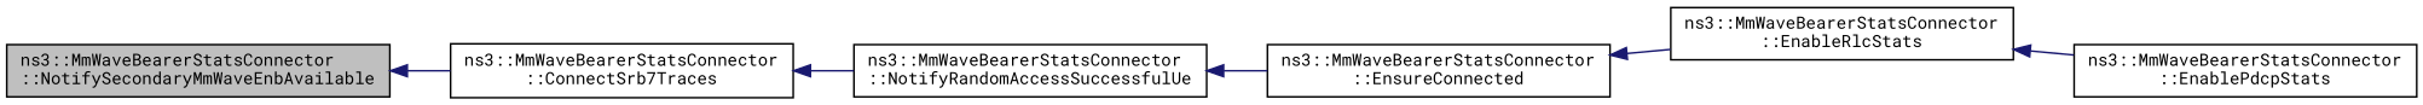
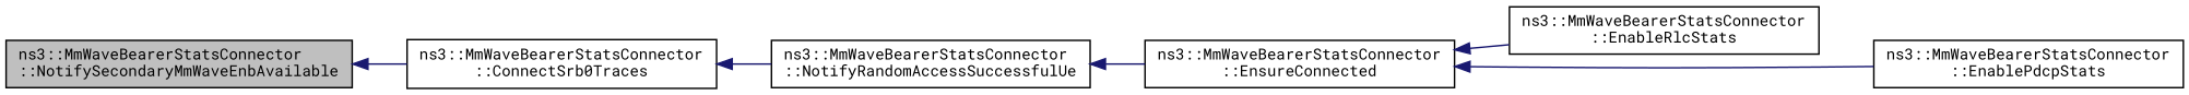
  digraph {
    fontname="Roboto Mono"
    rankdir=LR
    node [color=black fillcolor=white fontname="Roboto Mono" fontsize=10 shape=record style=filled]
    edge [color=midnightblue dir=back fontname="Roboto Mono" fontsize=10 labelfontname=Helvetica labelfontsize=10 style=solid]
    n1 [fillcolor=grey75 fontcolor=black height=0.2 label="ns3::MmWaveBearerStatsConnector\l::NotifySecondaryMmWaveEnbAvailable" width=0.4]
-   n2 [height=0.2 label="ns3::MmWaveBearerStatsConnector\l::ConnectSrb7Traces" width=0.4]
+   n2 [height=0.2 label="ns3::MmWaveBearerStatsConnector\l::ConnectSrb0Traces" width=0.4]
    n3 [height=0.2 label="ns3::MmWaveBearerStatsConnector\l::NotifyRandomAccessSuccessfulUe" width=0.4]
    n4 [height=0.2 label="ns3::MmWaveBearerStatsConnector\l::EnsureConnected" width=0.4]
    n5 [height=0.2 label="ns3::MmWaveBearerStatsConnector\l::EnableRlcStats" width=0.4]
    n6 [height=0.2 label="ns3::MmWaveBearerStatsConnector\l::EnablePdcpStats" width=0.4]
    n1 -> n2
    n2 -> n3
    n3 -> n4
    n4 -> n5
-   n5 -> n6
+   n4 -> n6
  }
